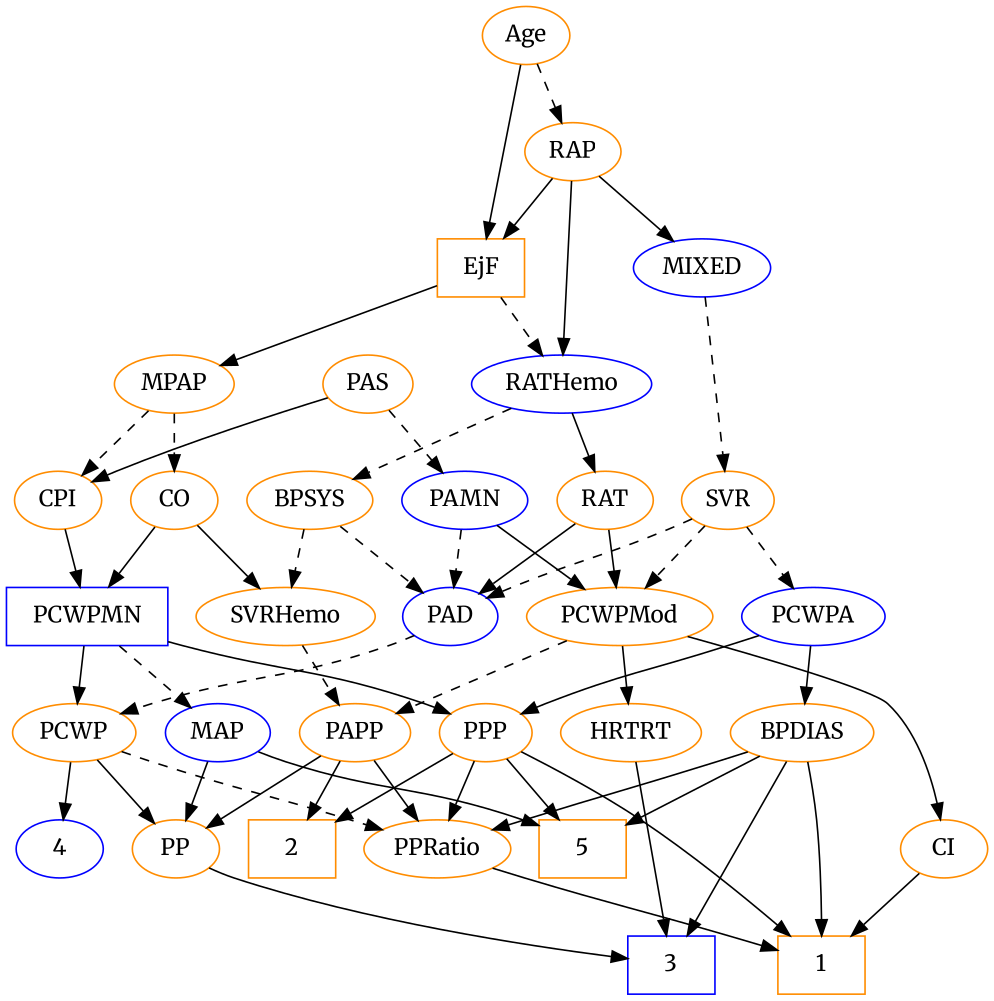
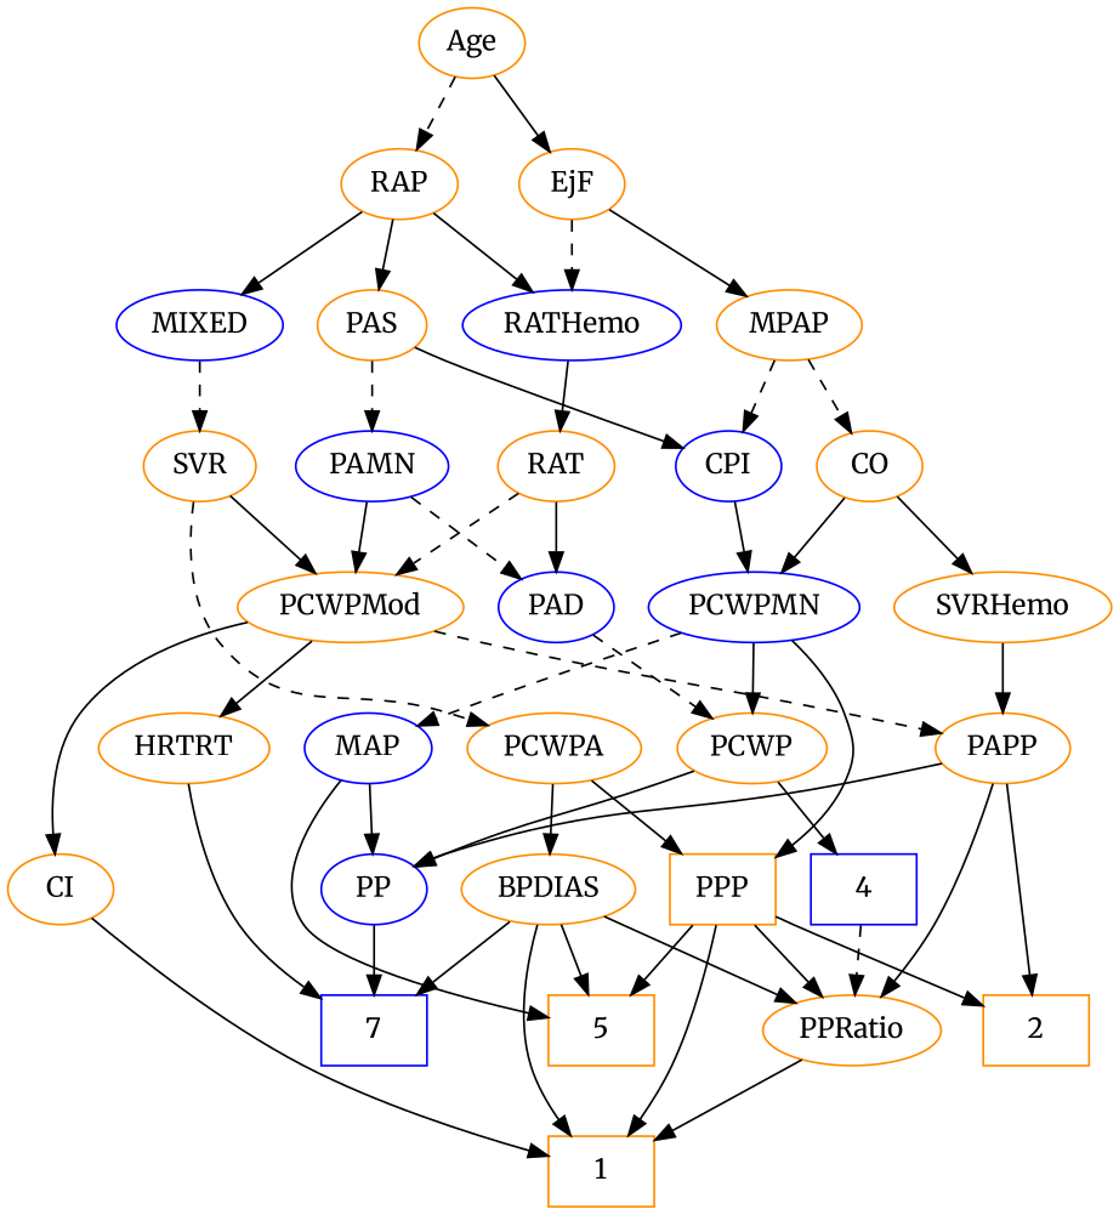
  strict digraph {
    fontname=Merriweather
    node [color=darkorange fontname=Merriweather]
    edge [fontname=Merriweather style=solid]
    1 [height=0.5 shape=box width=0.75]
    2 [height=0.5 shape=box width=0.75]
-   3 [color=blue height=0.5 shape=box width=0.75]
-   4 [color=blue height=0.5 shape=ellipse width=0.75]
+   3 [color=blue height=0.5 shape=box width=0.75 label=7]
+   4 [color=blue height=0.5 shape=box width=0.75]
    5 [height=0.5 shape=box width=0.75]
    Age [height=0.5 width=0.75]
-   EjF [height=0.5 width=0.75 shape=box]
+   EjF [height=0.5 width=0.75]
    RAP [height=0.5 width=0.77632]
    MPAP [height=0.5 width=0.97491]
    RATHemo [color=blue height=0.5 width=1.3721]
    MIXED [color=blue height=0.5 width=1.1193]
    PAS [height=0.5 width=0.75]
    CO [height=0.5 width=0.75]
-   CPI [height=0.5 width=0.75]
-   BPSYS [height=0.5 width=1.0471]
+   CPI [color=blue height=0.5 width=0.75]
    RAT [height=0.5 width=0.75827]
    SVR [height=0.5 width=0.77632]
    PAMN [color=blue height=0.5 width=1.011]
    SVRHemo [height=0.5 width=1.3902]
-   PCWPMN [color=blue height=0.5 width=1.3902 shape=box]
+   PCWPMN [color=blue height=0.5 width=1.3902]
    PAD [color=blue height=0.5 width=0.79437]
    PCWPMod [height=0.5 width=1.4443]
-   PCWPA [color=blue height=0.5 width=1.1555]
+   PCWPA [height=0.5 width=1.1555]
    PCWP [height=0.5 width=0.97491]
    PAPP [height=0.5 width=0.88464]
    HRTRT [height=0.5 width=1.1013]
    CI [height=0.5 width=0.75]
-   PPP [height=0.5 width=0.75]
+   PPP [height=0.5 width=0.75 shape=box]
    BPDIAS [height=0.5 width=1.1735]
    MAP [color=blue height=0.5 width=0.84854]
    PPRatio [height=0.5 width=1.1013]
-   PP [height=0.5 width=0.75]
+   PP [color=blue height=0.5 width=0.75]
    Age -> EjF
    Age -> RAP [style=dashed]
    EjF -> MPAP
    EjF -> RATHemo [style=dashed]
    RAP -> RATHemo
    RAP -> MIXED
-   RAP -> EjF
+   RAP -> PAS
    MPAP -> CO [style=dashed]
    MPAP -> CPI [style=dashed]
-   RATHemo -> BPSYS [style=dashed]
    RATHemo -> RAT
    MIXED -> SVR [style=dashed]
    PAS -> CPI
    PAS -> PAMN [style=dashed]
    CO -> SVRHemo
    CO -> PCWPMN
    CPI -> PCWPMN
-   BPSYS -> SVRHemo [style=dashed]
-   BPSYS -> PAD [style=dashed]
    RAT -> PAD
-   RAT -> PCWPMod
-   SVR -> PAD [style=dashed]
-   SVR -> PCWPMod [style=dashed]
+   RAT -> PCWPMod [style=dashed]
+   SVR -> PCWPMod
    SVR -> PCWPA [style=dashed]
    PAMN -> PAD [style=dashed]
    PAMN -> PCWPMod
-   SVRHemo -> PAPP [style=dashed]
+   SVRHemo -> PAPP
    PCWPMN -> PCWP
    PCWPMN -> PPP
    PCWPMN -> MAP [style=dashed]
    PAD -> PCWP [style=dashed]
    PCWPMod -> PAPP [style=dashed]
    PCWPMod -> HRTRT
    PCWPMod -> CI
    PCWPA -> PPP
    PCWPA -> BPDIAS
    PCWP -> 4
-   PCWP -> PPRatio [style=dashed]
+   4 -> PPRatio [style=dashed]
    PCWP -> PP
    PAPP -> 2
    PAPP -> PPRatio
    PAPP -> PP
    HRTRT -> 3
    CI -> 1
    PPP -> 1
    PPP -> 2
    PPP -> 5
    PPP -> PPRatio
    BPDIAS -> 1
    BPDIAS -> 3
    BPDIAS -> 5
    BPDIAS -> PPRatio
    MAP -> 5
    MAP -> PP
    PPRatio -> 1
    PP -> 3
  }
